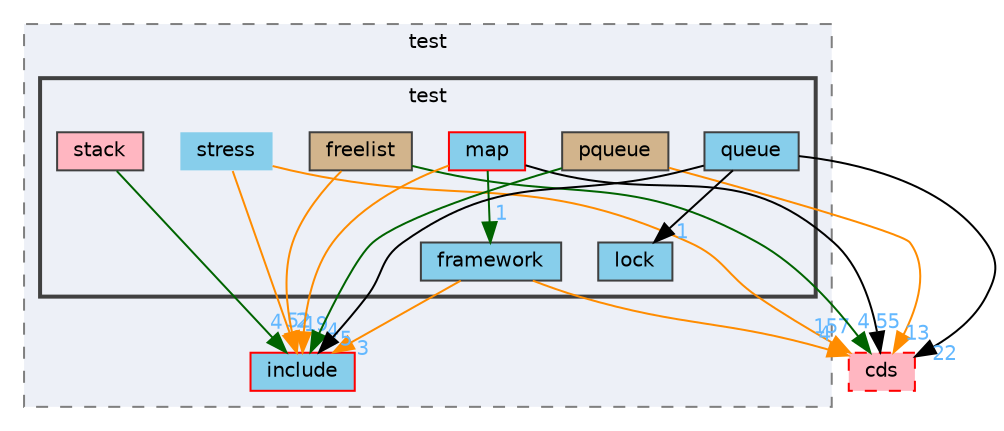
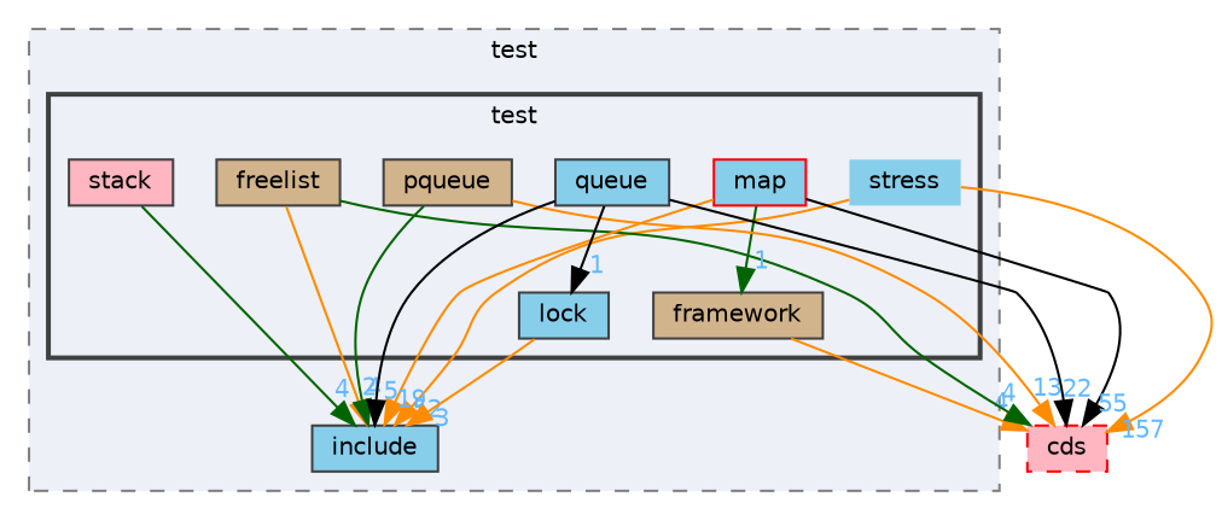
  digraph {
    compound=true
    node [fillcolor=skyblue fontname=Helvetica fontsize=10 shape=box style=filled color=grey25]
    edge [color=darkorange fontcolor=steelblue1 fontname=Helvetica fontsize=10 headlabel=4 labeldistance=1.5 labelfontname=Helvetica labelfontsize=10]
    n1 [height=0.2 label=stress shape=plaintext width=0.4 color=""]
-   n2 [height=0.2 label=framework width=0.4]
+   n2 [fillcolor=tan height=0.2 label=framework width=0.4]
    n3 [fillcolor=tan height=0.2 label=freelist width=0.4]
    n4 [height=0.2 label=lock width=0.4]
    n5 [color=red height=0.2 label=map width=0.4]
    n6 [fillcolor=tan height=0.2 label=pqueue width=0.4]
    n7 [height=0.2 label=queue width=0.4]
    n8 [fillcolor=lightpink height=0.2 label=stack width=0.4]
-   n9 [color=red height=0.2 label=include width=0.4]
+   n9 [height=0.2 label=include width=0.4]
    n10 [color=red fillcolor=lightpink height=0.2 label=cds style="filled,dashed" width=0.4]
    subgraph cluster_1 {
      bgcolor="#edf0f7"
      fontname=Helvetica
      fontsize=10
      label=test
      pencolor=grey50
      style="filled,dashed"
      n9
      subgraph cluster_2 {
        bgcolor="#edf0f7"
        fontname=Helvetica
        fontsize=10
        label=test
        pencolor=grey25
        style="filled,bold"
        n1
        n2
        n3
        n4
        n5
        n6
        n7
        n8
      }
    }
    n1 -> n9 [headlabel=52]
    n1 -> n10 [headlabel=157]
-   n2 -> n9 [headlabel=3]
+   n4 -> n9 [headlabel=3]
    n2 -> n10
    n3 -> n9 [headlabel=2]
    n3 -> n10 [color=darkgreen]
    n5 -> n2 [color=darkgreen headlabel=1]
    n5 -> n9 [headlabel=19]
    n5 -> n10 [color=black headlabel=55]
    n6 -> n9 [color=darkgreen]
    n6 -> n10 [headlabel=13]
    n7 -> n4 [color=black headlabel=1]
    n7 -> n9 [color=black headlabel=5]
    n7 -> n10 [color=black headlabel=22]
    n8 -> n9 [color=darkgreen]
  }
